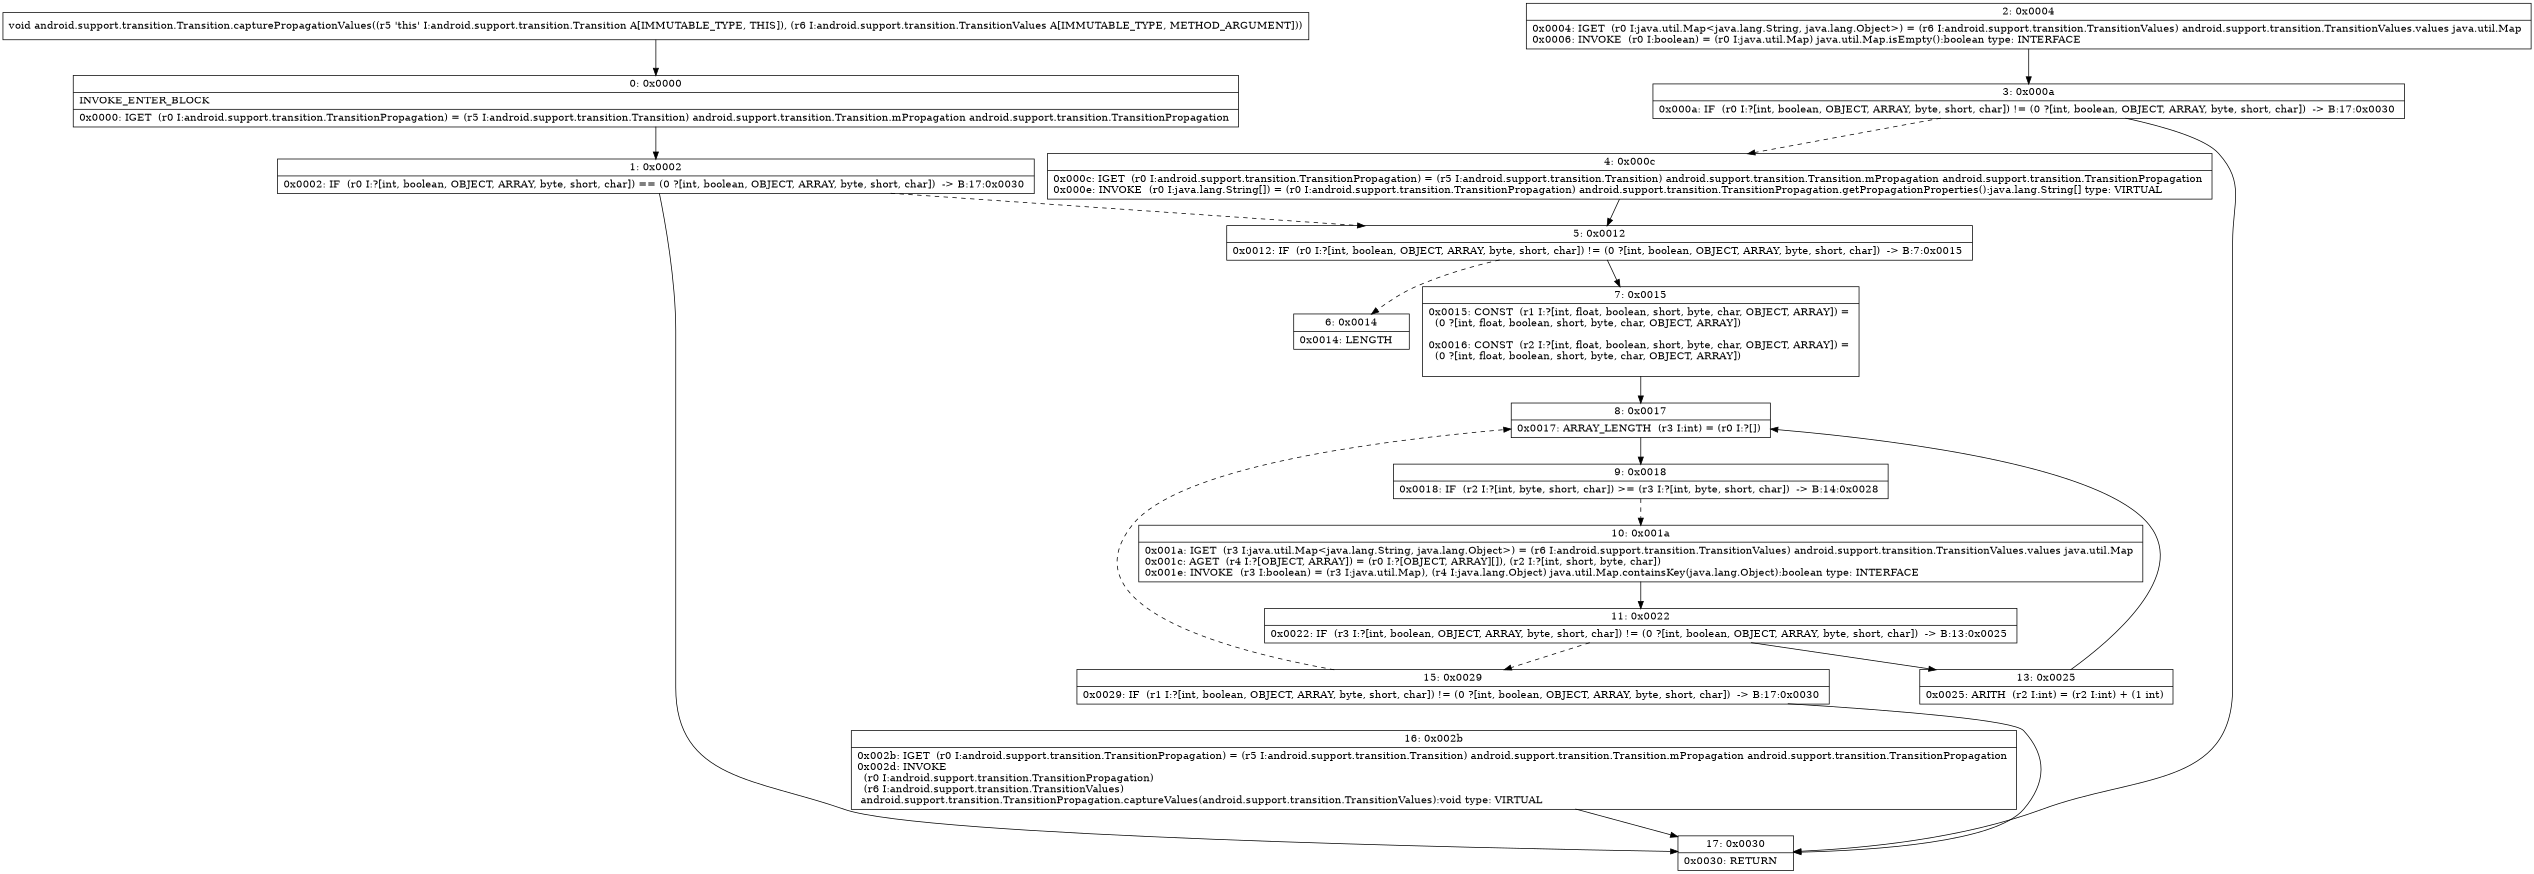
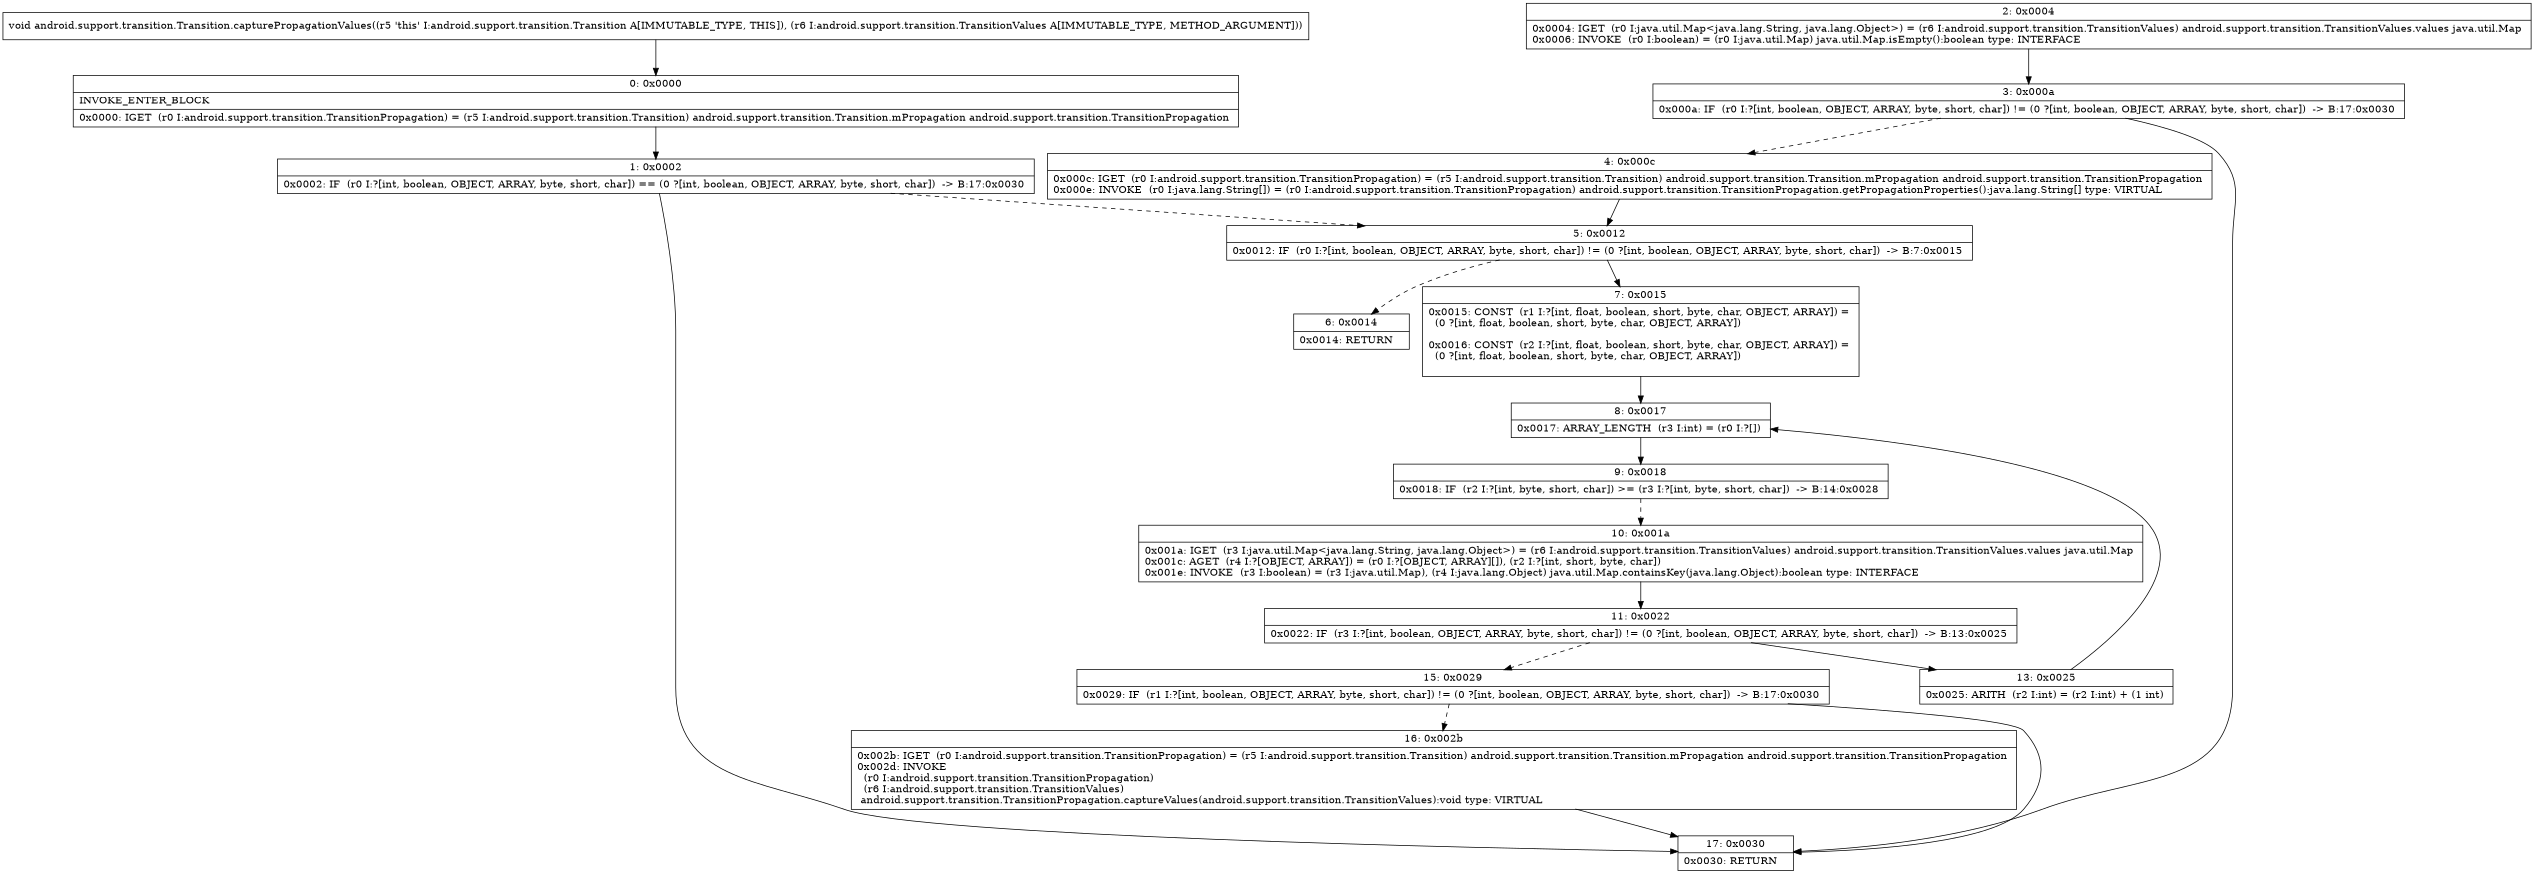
  digraph {
    node [shape=record]
    n1 [label="{0\:\ 0x0000|INVOKE_ENTER_BLOCK\l|0x0000: IGET  (r0 I:android.support.transition.TransitionPropagation) = (r5 I:android.support.transition.Transition) android.support.transition.Transition.mPropagation android.support.transition.TransitionPropagation \l}"]
    n2 [label="{1\:\ 0x0002|0x0002: IF  (r0 I:?[int, boolean, OBJECT, ARRAY, byte, short, char]) == (0 ?[int, boolean, OBJECT, ARRAY, byte, short, char])  \-\> B:17:0x0030 \l}"]
    n3 [label="{17\:\ 0x0030|0x0030: RETURN   \l}"]
    n4 [label="{5\:\ 0x0012|0x0012: IF  (r0 I:?[int, boolean, OBJECT, ARRAY, byte, short, char]) != (0 ?[int, boolean, OBJECT, ARRAY, byte, short, char])  \-\> B:7:0x0015 \l}"]
    n5 [label="{2\:\ 0x0004|0x0004: IGET  (r0 I:java.util.Map\<java.lang.String, java.lang.Object\>) = (r6 I:android.support.transition.TransitionValues) android.support.transition.TransitionValues.values java.util.Map \l0x0006: INVOKE  (r0 I:boolean) = (r0 I:java.util.Map) java.util.Map.isEmpty():boolean type: INTERFACE \l}"]
    n6 [label="{3\:\ 0x000a|0x000a: IF  (r0 I:?[int, boolean, OBJECT, ARRAY, byte, short, char]) != (0 ?[int, boolean, OBJECT, ARRAY, byte, short, char])  \-\> B:17:0x0030 \l}"]
    n7 [label="{4\:\ 0x000c|0x000c: IGET  (r0 I:android.support.transition.TransitionPropagation) = (r5 I:android.support.transition.Transition) android.support.transition.Transition.mPropagation android.support.transition.TransitionPropagation \l0x000e: INVOKE  (r0 I:java.lang.String[]) = (r0 I:android.support.transition.TransitionPropagation) android.support.transition.TransitionPropagation.getPropagationProperties():java.lang.String[] type: VIRTUAL \l}"]
-   n8 [label="{6\:\ 0x0014|0x0014: LENGTH   \l}"]
+   n8 [label="{6\:\ 0x0014|0x0014: RETURN   \l}"]
    n9 [label="{7\:\ 0x0015|0x0015: CONST  (r1 I:?[int, float, boolean, short, byte, char, OBJECT, ARRAY]) = \l  (0 ?[int, float, boolean, short, byte, char, OBJECT, ARRAY])\l \l0x0016: CONST  (r2 I:?[int, float, boolean, short, byte, char, OBJECT, ARRAY]) = \l  (0 ?[int, float, boolean, short, byte, char, OBJECT, ARRAY])\l \l}"]
    n10 [label="{8\:\ 0x0017|0x0017: ARRAY_LENGTH  (r3 I:int) = (r0 I:?[]) \l}"]
    n11 [label="{9\:\ 0x0018|0x0018: IF  (r2 I:?[int, byte, short, char]) \>= (r3 I:?[int, byte, short, char])  \-\> B:14:0x0028 \l}"]
    n12 [label="{10\:\ 0x001a|0x001a: IGET  (r3 I:java.util.Map\<java.lang.String, java.lang.Object\>) = (r6 I:android.support.transition.TransitionValues) android.support.transition.TransitionValues.values java.util.Map \l0x001c: AGET  (r4 I:?[OBJECT, ARRAY]) = (r0 I:?[OBJECT, ARRAY][]), (r2 I:?[int, short, byte, char]) \l0x001e: INVOKE  (r3 I:boolean) = (r3 I:java.util.Map), (r4 I:java.lang.Object) java.util.Map.containsKey(java.lang.Object):boolean type: INTERFACE \l}"]
    n13 [label="{11\:\ 0x0022|0x0022: IF  (r3 I:?[int, boolean, OBJECT, ARRAY, byte, short, char]) != (0 ?[int, boolean, OBJECT, ARRAY, byte, short, char])  \-\> B:13:0x0025 \l}"]
    n14 [label="{13\:\ 0x0025|0x0025: ARITH  (r2 I:int) = (r2 I:int) + (1 int) \l}"]
    n15 [label="{15\:\ 0x0029|0x0029: IF  (r1 I:?[int, boolean, OBJECT, ARRAY, byte, short, char]) != (0 ?[int, boolean, OBJECT, ARRAY, byte, short, char])  \-\> B:17:0x0030 \l}"]
    n16 [label="{16\:\ 0x002b|0x002b: IGET  (r0 I:android.support.transition.TransitionPropagation) = (r5 I:android.support.transition.Transition) android.support.transition.Transition.mPropagation android.support.transition.TransitionPropagation \l0x002d: INVOKE  \l  (r0 I:android.support.transition.TransitionPropagation)\l  (r6 I:android.support.transition.TransitionValues)\l android.support.transition.TransitionPropagation.captureValues(android.support.transition.TransitionValues):void type: VIRTUAL \l}"]
    n17 [label="{void android.support.transition.Transition.capturePropagationValues((r5 'this' I:android.support.transition.Transition A[IMMUTABLE_TYPE, THIS]), (r6 I:android.support.transition.TransitionValues A[IMMUTABLE_TYPE, METHOD_ARGUMENT])) }"]
    n1 -> n2
    n2 -> n3
    n2 -> n4 [style=dashed]
    n4 -> n8 [style=dashed]
    n4 -> n9
    n5 -> n6
    n6 -> n3
    n6 -> n7 [style=dashed]
    n7 -> n4
    n9 -> n10
    n10 -> n11
    n11 -> n12 [style=dashed]
    n12 -> n13
    n13 -> n14
    n13 -> n15 [style=dashed]
    n14 -> n10
    n15 -> n3
-   n15 -> n10 [style=dashed]
+   n15 -> n16 [style=dashed]
    n16 -> n3
    n17 -> n1
  }
